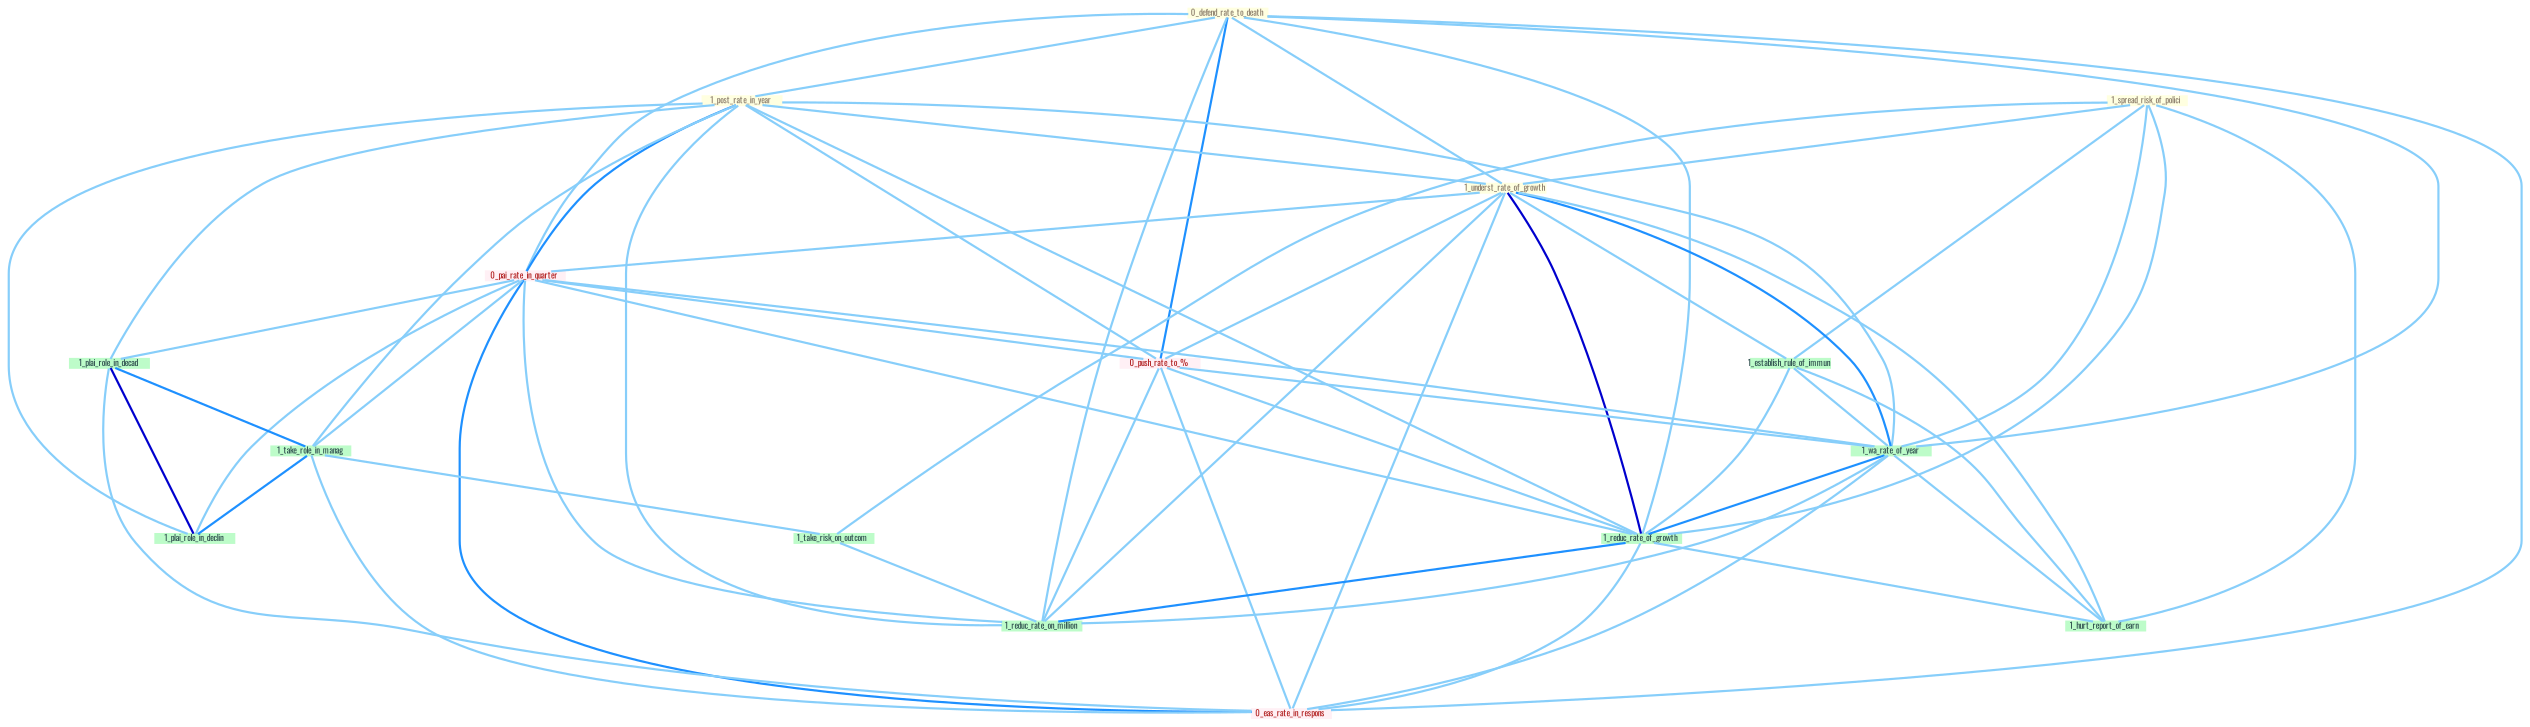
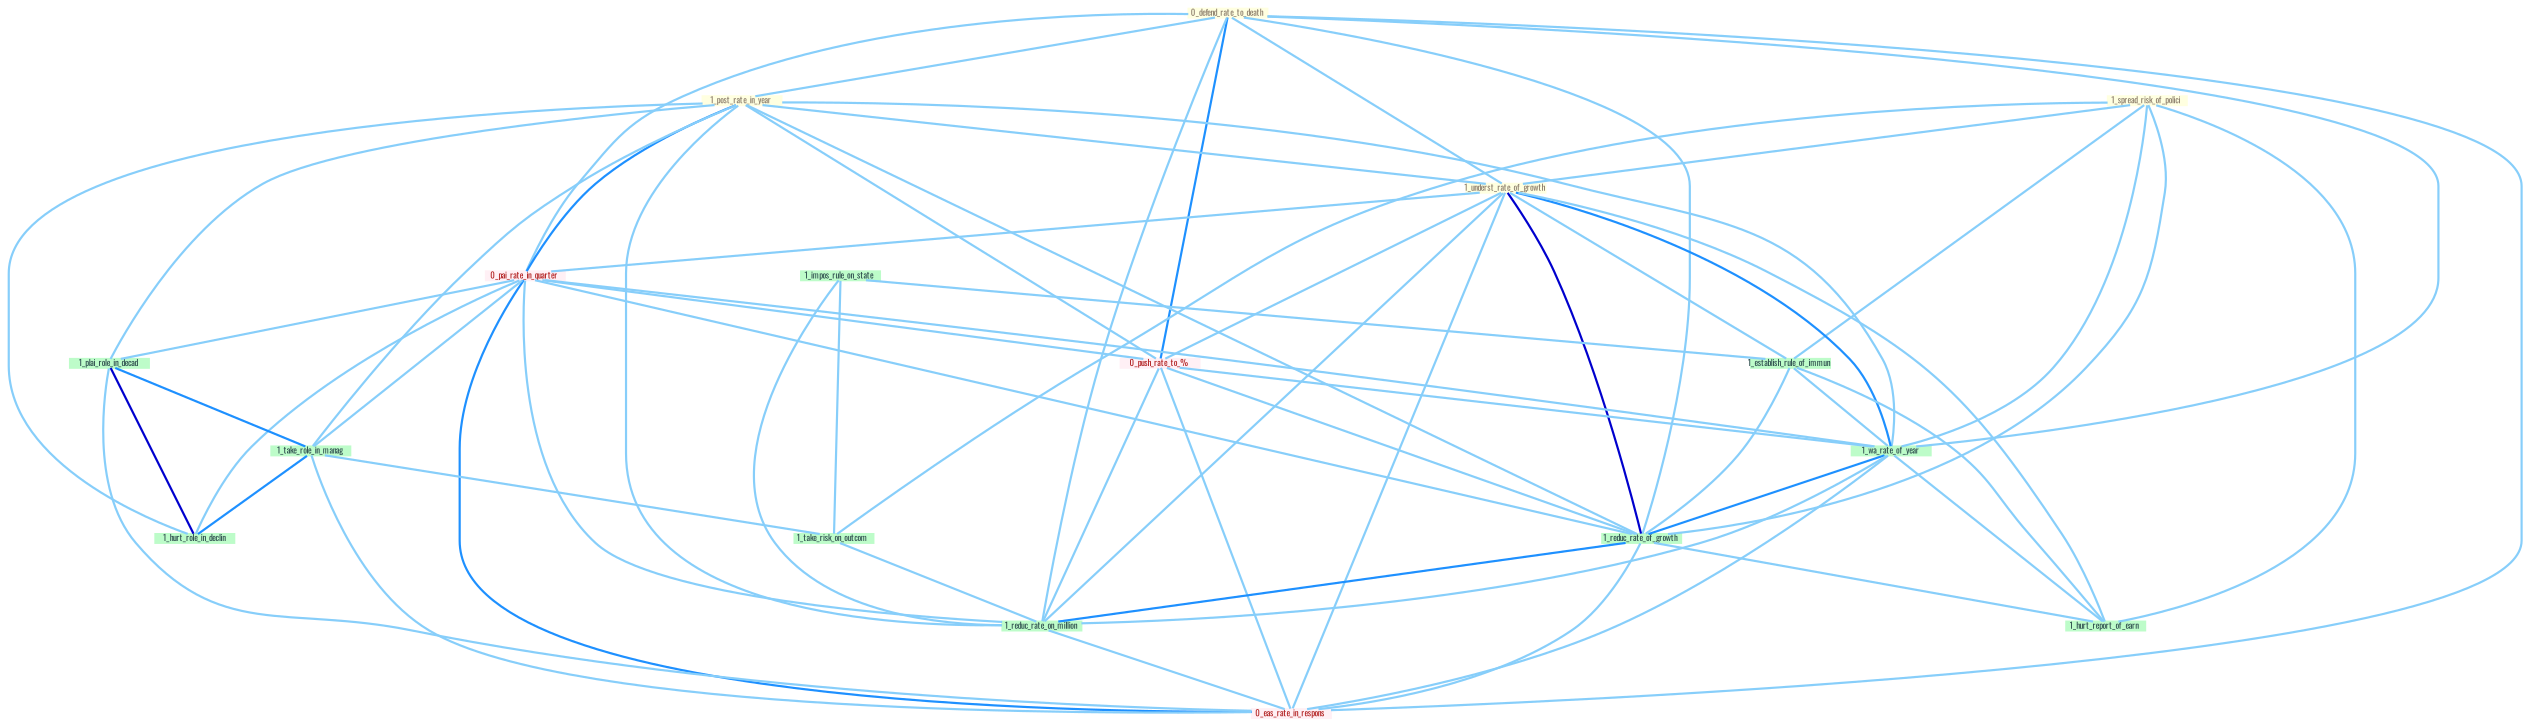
  graph {
    fontname=Oswald
    node [color="#BDFCC9" fixedsize=true fontcolor="#2f4f4f" fontname=Oswald fontsize=4 shape=polygon style=filled]
    edge [color="#87cefa" fontname=Oswald w=1]
    "0_defend_rate_to_death " [color="#ffffe0" fontcolor="#8b7d6b" height=.06 width=.5]
    "1_post_rate_in_year " [color="#ffffe0" fontcolor="#8b7d6b" height=.06 width=.5]
    "1_spread_risk_of_polici " [color="#ffffe0" fontcolor="#8b7d6b" height=.06 width=.5]
    "1_underst_rate_of_growth " [color="#ffffe0" fontcolor="#8b7d6b" height=.06 width=.5]
    "0_pai_rate_in_quarter " [color="#fff0f5" fontcolor="#b22222" height=.06 width=.5]
    "0_push_rate_to_% " [color="#fff0f5" fontcolor="#b22222" height=.06 width=.5]
    "0_eas_rate_in_respons " [color="#fff0f5" fontcolor="#b22222" height=.06 width=.5]
    n8 [height=.06 label="1_wa_rate_of_year" width=.5]
    "1_reduc_rate_of_growth " [height=.06 width=.5]
    "1_reduc_rate_on_million " [height=.06 width=.5]
    "1_plai_role_in_decad " [height=.06 width=.5]
    "1_take_role_in_manag " [height=.06 width=.5]
-   "1_plai_role_in_declin " [height=.06 width=.5]
+   "1_plai_role_in_declin " [height=.06 width=.5 label="1_hurt_role_in_declin"]
    "1_take_risk_on_outcom " [height=.06 width=.5]
    "1_establish_rule_of_immun " [height=.06 width=.5]
    "1_hurt_report_of_earn " [height=.06 width=.5]
+   "1_impos_rule_on_state " [height=.06 width=.5]
    subgraph sub_1 {
      "0_defend_rate_to_death "
      "1_post_rate_in_year "
      "1_spread_risk_of_polici "
      "1_underst_rate_of_growth "
    }
    subgraph sub_2 {
      "0_pai_rate_in_quarter "
      "0_push_rate_to_% "
      "0_eas_rate_in_respons "
    }
    "0_defend_rate_to_death " -- "1_post_rate_in_year "
    "0_defend_rate_to_death " -- "1_underst_rate_of_growth "
    "0_defend_rate_to_death " -- "0_pai_rate_in_quarter "
    "0_defend_rate_to_death " -- "0_push_rate_to_% " [color="#1e90ff" w=2]
    "0_defend_rate_to_death " -- "0_eas_rate_in_respons "
    "0_defend_rate_to_death " -- n8
    "0_defend_rate_to_death " -- "1_reduc_rate_of_growth "
    "0_defend_rate_to_death " -- "1_reduc_rate_on_million "
    "1_post_rate_in_year " -- "1_underst_rate_of_growth "
    "1_post_rate_in_year " -- "0_pai_rate_in_quarter " [color="#1e90ff" w=2]
    "1_post_rate_in_year " -- "0_push_rate_to_% "
    "1_post_rate_in_year " -- n8
    "1_post_rate_in_year " -- "1_reduc_rate_of_growth "
    "1_post_rate_in_year " -- "1_reduc_rate_on_million "
    "1_post_rate_in_year " -- "1_plai_role_in_decad "
    "1_post_rate_in_year " -- "1_take_role_in_manag "
    "1_post_rate_in_year " -- "1_plai_role_in_declin "
    "1_spread_risk_of_polici " -- "1_underst_rate_of_growth "
    "1_spread_risk_of_polici " -- n8
    "1_spread_risk_of_polici " -- "1_reduc_rate_of_growth "
    "1_spread_risk_of_polici " -- "1_take_risk_on_outcom "
    "1_spread_risk_of_polici " -- "1_establish_rule_of_immun "
    "1_spread_risk_of_polici " -- "1_hurt_report_of_earn "
    "1_underst_rate_of_growth " -- "0_pai_rate_in_quarter "
    "1_underst_rate_of_growth " -- "0_push_rate_to_% "
    "1_underst_rate_of_growth " -- "0_eas_rate_in_respons "
    "1_underst_rate_of_growth " -- n8 [color="#1e90ff" w=2]
    "1_underst_rate_of_growth " -- "1_reduc_rate_of_growth " [color="#0000cd" w=3]
    "1_underst_rate_of_growth " -- "1_reduc_rate_on_million "
    "1_underst_rate_of_growth " -- "1_establish_rule_of_immun "
    "1_underst_rate_of_growth " -- "1_hurt_report_of_earn "
    "0_pai_rate_in_quarter " -- "0_push_rate_to_% "
    "0_pai_rate_in_quarter " -- "0_eas_rate_in_respons " [color="#1e90ff" w=2]
    "0_pai_rate_in_quarter " -- n8
    "0_pai_rate_in_quarter " -- "1_reduc_rate_of_growth "
    "0_pai_rate_in_quarter " -- "1_reduc_rate_on_million "
    "0_pai_rate_in_quarter " -- "1_plai_role_in_decad "
    "0_pai_rate_in_quarter " -- "1_take_role_in_manag "
    "0_pai_rate_in_quarter " -- "1_plai_role_in_declin "
    "0_push_rate_to_% " -- "0_eas_rate_in_respons "
    "0_push_rate_to_% " -- n8
    "0_push_rate_to_% " -- "1_reduc_rate_of_growth "
    "0_push_rate_to_% " -- "1_reduc_rate_on_million "
    n8 -- "0_eas_rate_in_respons "
    n8 -- "1_reduc_rate_of_growth " [color="#1e90ff" w=2]
    n8 -- "1_reduc_rate_on_million "
    n8 -- "1_hurt_report_of_earn "
    "1_reduc_rate_of_growth " -- "0_eas_rate_in_respons "
    "1_reduc_rate_of_growth " -- "1_reduc_rate_on_million " [color="#1e90ff" w=2]
    "1_reduc_rate_of_growth " -- "1_hurt_report_of_earn "
+   "1_reduc_rate_on_million " -- "0_eas_rate_in_respons "
    "1_plai_role_in_decad " -- "0_eas_rate_in_respons "
    "1_plai_role_in_decad " -- "1_take_role_in_manag " [color="#1e90ff" w=2]
    "1_plai_role_in_decad " -- "1_plai_role_in_declin " [color="#0000cd" w=3]
    "1_take_role_in_manag " -- "0_eas_rate_in_respons "
    "1_take_role_in_manag " -- "1_plai_role_in_declin " [color="#1e90ff" w=2]
    "1_take_role_in_manag " -- "1_take_risk_on_outcom "
    "1_take_risk_on_outcom " -- "1_reduc_rate_on_million "
    "1_establish_rule_of_immun " -- n8
    "1_establish_rule_of_immun " -- "1_reduc_rate_of_growth "
    "1_establish_rule_of_immun " -- "1_hurt_report_of_earn "
+   "1_impos_rule_on_state " -- "1_reduc_rate_on_million "
+   "1_impos_rule_on_state " -- "1_take_risk_on_outcom "
+   "1_impos_rule_on_state " -- "1_establish_rule_of_immun "
  }
